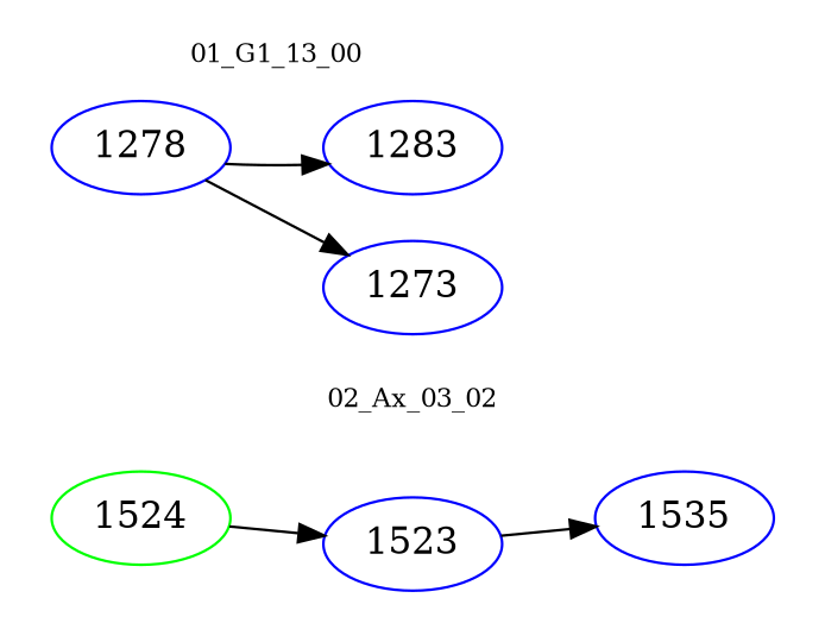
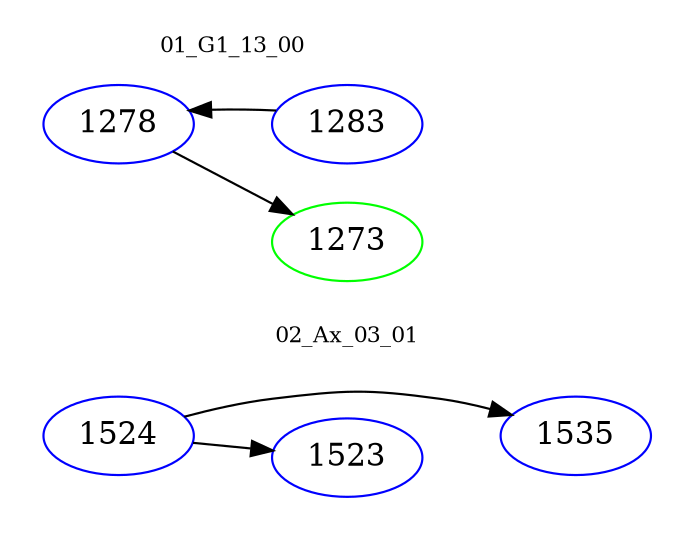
  digraph {
    rankdir=LR
    node [color=blue]
    edge [color=black]
    n1 [label=1523]
-   n2 [color=green label=1524]
+   n2 [label=1524]
    n3 [label=1535]
    n4 [label=1278]
-   n5 [label=1273]
+   n5 [color=green label=1273]
    n6 [label=1283]
    subgraph cluster_1 {
      color=white
      fontsize=10
-     label="02_Ax_03_02"
+     label="02_Ax_03_01"
      n1
      n2
      n3
    }
    subgraph cluster_2 {
      color=white
      fontsize=10
      label="01_G1_13_00"
      n4
      n5
      n6
    }
-   n1 -> n3
+   n2 -> n3
    n2 -> n1
    n4 -> n5
-   n4 -> n6
+   n6 -> n4
  }
